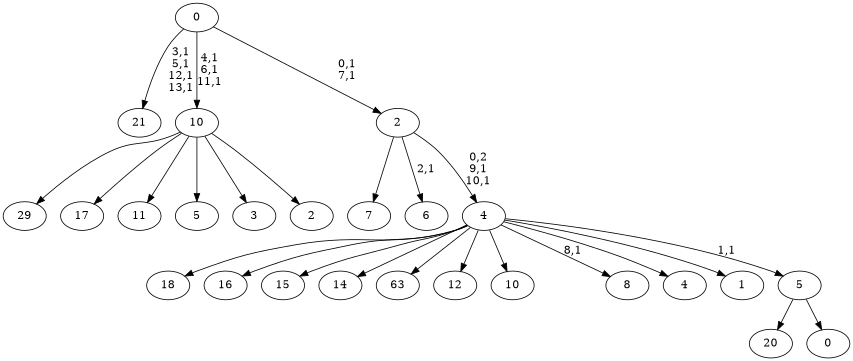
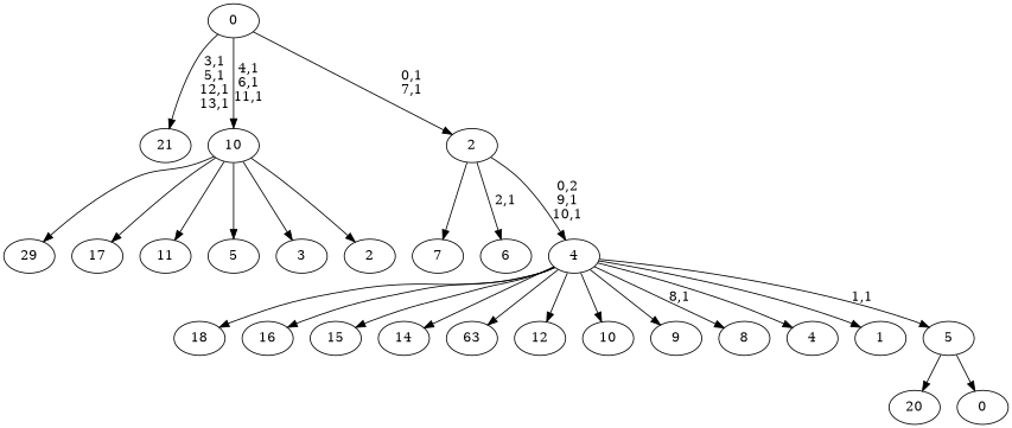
  digraph {
    n1 [label=21]
    n2 [label=20]
    n3 [label=29]
    n4 [label=18]
    n5 [label=17]
    n6 [label=16]
    n7 [label=15]
    n8 [label=14]
    n9 [label=63]
    n10 [label=12]
    n11 [label=11]
    n12 [label=10]
+   n13 [label=9]
    n14 [label=8]
    n15 [label=7]
    n16 [label=6]
    n17 [label=5]
    n18 [label=4]
    n19 [label=3]
    n20 [label=2]
    10
    n22 [label=1]
    n23 [label=0]
    5
    4
    2
    0
    10 -> n3
    10 -> n5
    10 -> n11
    10 -> n17
    10 -> n19
    10 -> n20
    5 -> n2
    5 -> n23
    4 -> n4
    4 -> n6
    4 -> n7
    4 -> n8
    4 -> n9
    4 -> n10
    4 -> n12
+   4 -> n13
    4 -> n14 [label="8,1"]
    4 -> n18
    4 -> n22
    4 -> 5 [label="1,1"]
    2 -> n15
    2 -> n16 [label="2,1"]
    2 -> 4 [label="0,2\n9,1\n10,1"]
    0 -> n1 [label="3,1\n5,1\n12,1\n13,1"]
    0 -> 10 [label="4,1\n6,1\n11,1"]
    0 -> 2 [label="0,1\n7,1"]
  }
